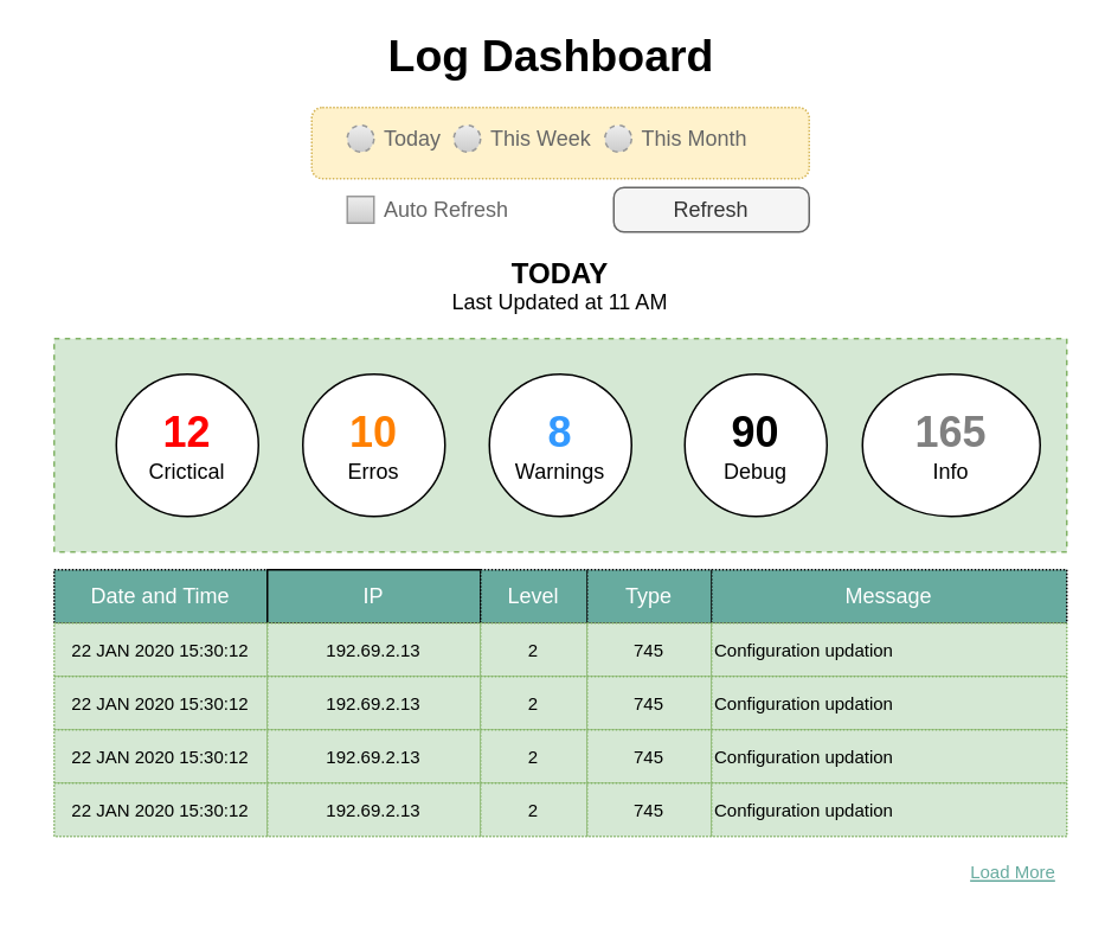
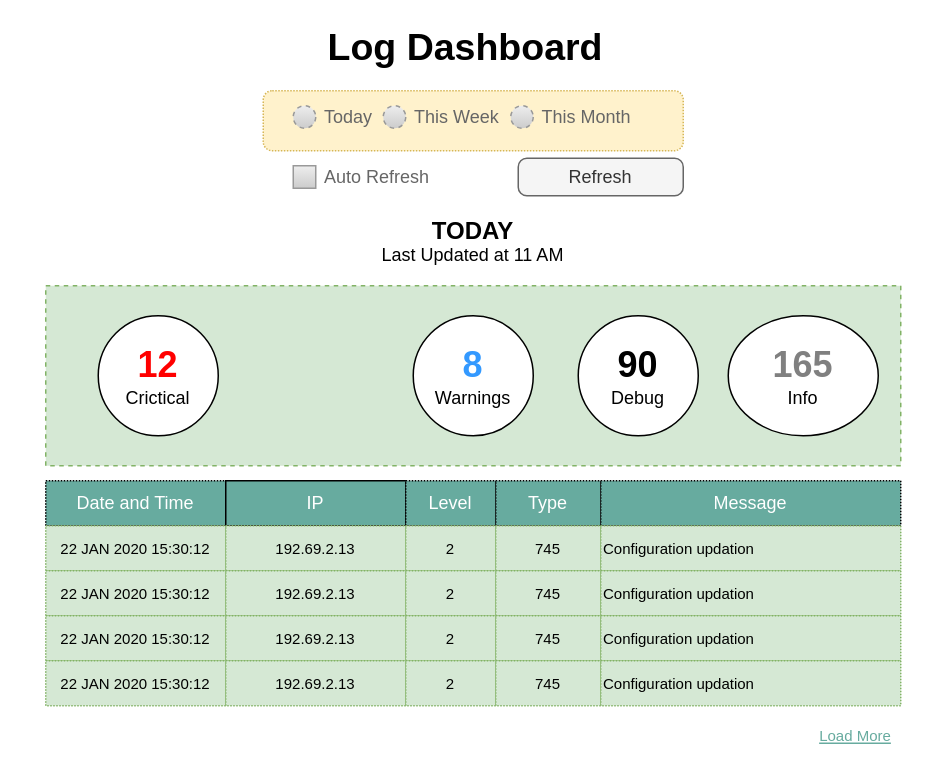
  <mxCell id="0" />
  <mxCell id="1" parent="0" />
  <mxCell id="2" value="Log Dashboard" style="text;html=1;strokeColor=none;fillColor=none;align=center;verticalAlign=middle;whiteSpace=wrap;rounded=0;fontSize=25;fontStyle=1" vertex="1" parent="1"><mxGeometry x="20" y="20" width="580" height="20" as="geometry" /></mxCell>
  <mxCell id="3" value="" style="rounded=1;whiteSpace=wrap;html=1;fontSize=25;dashed=1;fillColor=#fff2cc;strokeColor=#d6b656;dashPattern=1 1;" vertex="1" parent="1"><mxGeometry x="175" y="60" width="280" height="40" as="geometry" /></mxCell>
  <mxCell id="4" value="Today" style="shape=ellipse;fillColor=#eeeeee;strokeColor=#999999;gradientColor=#cccccc;html=1;align=left;spacingLeft=4;fontSize=12;fontColor=#666666;labelPosition=right;shadow=0;dashed=1;" vertex="1" parent="1"><mxGeometry x="195" y="70" width="15" height="15" as="geometry" /></mxCell>
  <mxCell id="5" value="This Week" style="shape=ellipse;fillColor=#eeeeee;strokeColor=#999999;gradientColor=#cccccc;html=1;align=left;spacingLeft=4;fontSize=12;fontColor=#666666;labelPosition=right;shadow=0;dashed=1;" vertex="1" parent="1"><mxGeometry x="255" y="70" width="15" height="15" as="geometry" /></mxCell>
  <mxCell id="6" value="This Month" style="shape=ellipse;fillColor=#eeeeee;strokeColor=#999999;gradientColor=#cccccc;html=1;align=left;spacingLeft=4;fontSize=12;fontColor=#666666;labelPosition=right;shadow=0;dashed=1;" vertex="1" parent="1"><mxGeometry x="340" y="70" width="15" height="15" as="geometry" /></mxCell>
  <mxCell id="7" value="" style="rounded=0;whiteSpace=wrap;html=1;fontSize=25;dashed=1;fillColor=#d5e8d4;strokeColor=#82b366;" vertex="1" parent="1"><mxGeometry x="30" y="190" width="570" height="120" as="geometry" /></mxCell>
  <mxCell id="8" value="&lt;div&gt;&lt;font size=&quot;1&quot;&gt;&lt;b style=&quot;font-size: 16px&quot;&gt;TODAY&lt;/b&gt;&lt;/font&gt;&lt;/div&gt;&lt;div&gt;Last Updated at 11 AM&lt;br&gt;&lt;/div&gt;" style="text;html=1;strokeColor=none;fillColor=none;align=center;verticalAlign=middle;whiteSpace=wrap;rounded=0;dashed=1;fontSize=12;" vertex="1" parent="1"><mxGeometry x="180" y="150" width="270" height="20" as="geometry" /></mxCell>
  <mxCell id="9" value="Refresh" style="rounded=1;whiteSpace=wrap;html=1;fontSize=12;arcSize=23;fillColor=#f5f5f5;strokeColor=#666666;fontColor=#333333;" vertex="1" parent="1"><mxGeometry x="345" y="105" width="110" height="25" as="geometry" /></mxCell>
  <mxCell id="10" value="&lt;div&gt;&lt;font size=&quot;1&quot; color=&quot;#FF0000&quot;&gt;&lt;b style=&quot;font-size: 24px&quot;&gt;12&lt;/b&gt;&lt;/font&gt;&lt;/div&gt;&lt;div&gt;Crictical&lt;br&gt;&lt;/div&gt;" style="ellipse;whiteSpace=wrap;html=1;aspect=fixed;fontSize=12;" vertex="1" parent="1"><mxGeometry x="65" y="210" width="80" height="80" as="geometry" /></mxCell>
- <mxCell id="11" value="&lt;div style=&quot;font-size: 24px&quot;&gt;&lt;font color=&quot;#FF8000&quot;&gt;&lt;b&gt;10&lt;/b&gt;&lt;/font&gt;&lt;/div&gt;&lt;div&gt;Erros&lt;br&gt;&lt;/div&gt;" style="ellipse;whiteSpace=wrap;html=1;aspect=fixed;fontSize=12;" vertex="1" parent="1"><mxGeometry x="170" y="210" width="80" height="80" as="geometry" /></mxCell>
  <mxCell id="12" value="&lt;div&gt;&lt;font size=&quot;1&quot; color=&quot;#3399FF&quot;&gt;&lt;b style=&quot;font-size: 24px&quot;&gt;8&lt;/b&gt;&lt;/font&gt;&lt;/div&gt;&lt;div&gt;Warnings&lt;br&gt;&lt;/div&gt;" style="ellipse;whiteSpace=wrap;html=1;aspect=fixed;fontSize=12;" vertex="1" parent="1"><mxGeometry x="275" y="210" width="80" height="80" as="geometry" /></mxCell>
  <mxCell id="13" value="&lt;div&gt;&lt;font size=&quot;1&quot;&gt;&lt;b style=&quot;font-size: 24px&quot;&gt;90&lt;/b&gt;&lt;/font&gt;&lt;/div&gt;&lt;div&gt;Debug&lt;br&gt;&lt;/div&gt;" style="ellipse;whiteSpace=wrap;html=1;aspect=fixed;fontSize=12;" vertex="1" parent="1"><mxGeometry x="385" y="210" width="80" height="80" as="geometry" /></mxCell>
  <mxCell id="14" value="&lt;div style=&quot;font-size: 24px&quot;&gt;&lt;font color=&quot;#808080&quot;&gt;&lt;b&gt;165&lt;/b&gt;&lt;/font&gt;&lt;/div&gt;&lt;div&gt;Info&lt;br&gt;&lt;/div&gt;" style="ellipse;whiteSpace=wrap;html=1;aspect=fixed;fontSize=12;" vertex="1" parent="1"><mxGeometry x="485" y="210" width="100" height="80" as="geometry" /></mxCell>
  <mxCell id="15" value="Auto Refresh" style="strokeWidth=1;shadow=0;dashed=0;align=center;html=1;shape=mxgraph.mockup.forms.rrect;rSize=0;fillColor=#eeeeee;strokeColor=#999999;gradientColor=#cccccc;align=left;spacingLeft=4;fontSize=12;fontColor=#666666;labelPosition=right;rounded=1;dashPattern=1 1;" vertex="1" parent="1"><mxGeometry x="195" y="110" width="15" height="15" as="geometry" /></mxCell>
  <mxCell id="16" value="&lt;font style=&quot;font-size: 12px&quot;&gt;Date&lt;/font&gt; and Time" style="rounded=0;whiteSpace=wrap;html=1;dashed=1;dashPattern=1 1;fontSize=12;fillColor=#67AB9F;fontColor=#FFFFFF;" vertex="1" parent="1"><mxGeometry x="30" y="320" width="120" height="30" as="geometry" /></mxCell>
  <mxCell id="17" value="IP" style="rounded=0;whiteSpace=wrap;html=1;dashed=0;dashPattern=1 1;fontSize=12;fillColor=#67AB9F;fontColor=#FFFFFF;" vertex="1" parent="1"><mxGeometry x="150" y="320" width="120" height="30" as="geometry" /></mxCell>
  <mxCell id="18" value="Level" style="rounded=0;whiteSpace=wrap;html=1;dashed=1;dashPattern=1 1;fontSize=12;fillColor=#67AB9F;fontColor=#FFFFFF;" vertex="1" parent="1"><mxGeometry x="270" y="320" width="60" height="30" as="geometry" /></mxCell>
  <mxCell id="19" value="Type" style="rounded=0;whiteSpace=wrap;html=1;dashed=1;dashPattern=1 1;fontSize=12;fillColor=#67AB9F;fontColor=#FFFFFF;" vertex="1" parent="1"><mxGeometry x="330" y="320" width="70" height="30" as="geometry" /></mxCell>
  <mxCell id="20" value="Message" style="rounded=0;whiteSpace=wrap;html=1;dashed=1;dashPattern=1 1;fontSize=12;fillColor=#67AB9F;fontColor=#FFFFFF;" vertex="1" parent="1"><mxGeometry x="400" y="320" width="200" height="30" as="geometry" /></mxCell>
  <mxCell id="21" value="22 JAN 2020 15:30:12" style="rounded=0;whiteSpace=wrap;html=1;dashed=1;dashPattern=1 1;fontSize=10;fillColor=#d5e8d4;strokeColor=#82b366;" vertex="1" parent="1"><mxGeometry x="30" y="350" width="120" height="30" as="geometry" /></mxCell>
  <mxCell id="22" value="192.69.2.13" style="rounded=0;whiteSpace=wrap;html=1;dashed=1;dashPattern=1 1;fontSize=10;fillColor=#d5e8d4;strokeColor=#82b366;" vertex="1" parent="1"><mxGeometry x="150" y="350" width="120" height="30" as="geometry" /></mxCell>
  <mxCell id="23" value="2" style="rounded=0;whiteSpace=wrap;html=1;dashed=1;dashPattern=1 1;fontSize=10;fillColor=#d5e8d4;strokeColor=#82b366;" vertex="1" parent="1"><mxGeometry x="270" y="350" width="60" height="30" as="geometry" /></mxCell>
  <mxCell id="24" value="745" style="rounded=0;whiteSpace=wrap;html=1;dashed=1;dashPattern=1 1;fontSize=10;fillColor=#d5e8d4;strokeColor=#82b366;" vertex="1" parent="1"><mxGeometry x="330" y="350" width="70" height="30" as="geometry" /></mxCell>
  <mxCell id="25" value="Configuration updation" style="rounded=0;whiteSpace=wrap;html=1;dashed=1;dashPattern=1 1;fontSize=10;fillColor=#d5e8d4;strokeColor=#82b366;align=left;" vertex="1" parent="1"><mxGeometry x="400" y="350" width="200" height="30" as="geometry" /></mxCell>
  <mxCell id="26" value="22 JAN 2020 15:30:12" style="rounded=0;whiteSpace=wrap;html=1;dashed=1;dashPattern=1 1;fontSize=10;fillColor=#d5e8d4;strokeColor=#82b366;" vertex="1" parent="1"><mxGeometry x="30" y="380" width="120" height="30" as="geometry" /></mxCell>
  <mxCell id="27" value="192.69.2.13" style="rounded=0;whiteSpace=wrap;html=1;dashed=1;dashPattern=1 1;fontSize=10;fillColor=#d5e8d4;strokeColor=#82b366;" vertex="1" parent="1"><mxGeometry x="150" y="380" width="120" height="30" as="geometry" /></mxCell>
  <mxCell id="28" value="2" style="rounded=0;whiteSpace=wrap;html=1;dashed=1;dashPattern=1 1;fontSize=10;fillColor=#d5e8d4;strokeColor=#82b366;" vertex="1" parent="1"><mxGeometry x="270" y="380" width="60" height="30" as="geometry" /></mxCell>
  <mxCell id="29" value="745" style="rounded=0;whiteSpace=wrap;html=1;dashed=1;dashPattern=1 1;fontSize=10;fillColor=#d5e8d4;strokeColor=#82b366;" vertex="1" parent="1"><mxGeometry x="330" y="380" width="70" height="30" as="geometry" /></mxCell>
  <mxCell id="30" value="Configuration updation" style="rounded=0;whiteSpace=wrap;html=1;dashed=1;dashPattern=1 1;fontSize=10;fillColor=#d5e8d4;strokeColor=#82b366;align=left;" vertex="1" parent="1"><mxGeometry x="400" y="380" width="200" height="30" as="geometry" /></mxCell>
  <mxCell id="31" value="22 JAN 2020 15:30:12" style="rounded=0;whiteSpace=wrap;html=1;dashed=1;dashPattern=1 1;fontSize=10;fillColor=#d5e8d4;strokeColor=#82b366;" vertex="1" parent="1"><mxGeometry x="30" y="410" width="120" height="30" as="geometry" /></mxCell>
  <mxCell id="32" value="192.69.2.13" style="rounded=0;whiteSpace=wrap;html=1;dashed=1;dashPattern=1 1;fontSize=10;fillColor=#d5e8d4;strokeColor=#82b366;" vertex="1" parent="1"><mxGeometry x="150" y="410" width="120" height="30" as="geometry" /></mxCell>
  <mxCell id="33" value="2" style="rounded=0;whiteSpace=wrap;html=1;dashed=1;dashPattern=1 1;fontSize=10;fillColor=#d5e8d4;strokeColor=#82b366;" vertex="1" parent="1"><mxGeometry x="270" y="410" width="60" height="30" as="geometry" /></mxCell>
  <mxCell id="34" value="745" style="rounded=0;whiteSpace=wrap;html=1;dashed=1;dashPattern=1 1;fontSize=10;fillColor=#d5e8d4;strokeColor=#82b366;" vertex="1" parent="1"><mxGeometry x="330" y="410" width="70" height="30" as="geometry" /></mxCell>
  <mxCell id="35" value="Configuration updation" style="rounded=0;whiteSpace=wrap;html=1;dashed=1;dashPattern=1 1;fontSize=10;fillColor=#d5e8d4;strokeColor=#82b366;align=left;" vertex="1" parent="1"><mxGeometry x="400" y="410" width="200" height="30" as="geometry" /></mxCell>
  <mxCell id="36" value="22 JAN 2020 15:30:12" style="rounded=0;whiteSpace=wrap;html=1;dashed=1;dashPattern=1 1;fontSize=10;fillColor=#d5e8d4;strokeColor=#82b366;" vertex="1" parent="1"><mxGeometry x="30" y="440" width="120" height="30" as="geometry" /></mxCell>
  <mxCell id="37" value="192.69.2.13" style="rounded=0;whiteSpace=wrap;html=1;dashed=1;dashPattern=1 1;fontSize=10;fillColor=#d5e8d4;strokeColor=#82b366;" vertex="1" parent="1"><mxGeometry x="150" y="440" width="120" height="30" as="geometry" /></mxCell>
  <mxCell id="38" value="2" style="rounded=0;whiteSpace=wrap;html=1;dashed=1;dashPattern=1 1;fontSize=10;fillColor=#d5e8d4;strokeColor=#82b366;" vertex="1" parent="1"><mxGeometry x="270" y="440" width="60" height="30" as="geometry" /></mxCell>
  <mxCell id="39" value="745" style="rounded=0;whiteSpace=wrap;html=1;dashed=1;dashPattern=1 1;fontSize=10;fillColor=#d5e8d4;strokeColor=#82b366;" vertex="1" parent="1"><mxGeometry x="330" y="440" width="70" height="30" as="geometry" /></mxCell>
  <mxCell id="40" value="Configuration updation" style="rounded=0;whiteSpace=wrap;html=1;dashed=1;dashPattern=1 1;fontSize=10;fillColor=#d5e8d4;strokeColor=#82b366;align=left;" vertex="1" parent="1"><mxGeometry x="400" y="440" width="200" height="30" as="geometry" /></mxCell>
  <mxCell id="41" value="Load More" style="text;html=1;strokeColor=none;fillColor=none;align=center;verticalAlign=middle;whiteSpace=wrap;rounded=0;dashed=1;dashPattern=1 1;fontSize=10;fontColor=#67AB9F;fontStyle=4" vertex="1" parent="1"><mxGeometry x="540" y="480" width="60" height="20" as="geometry" /></mxCell>
